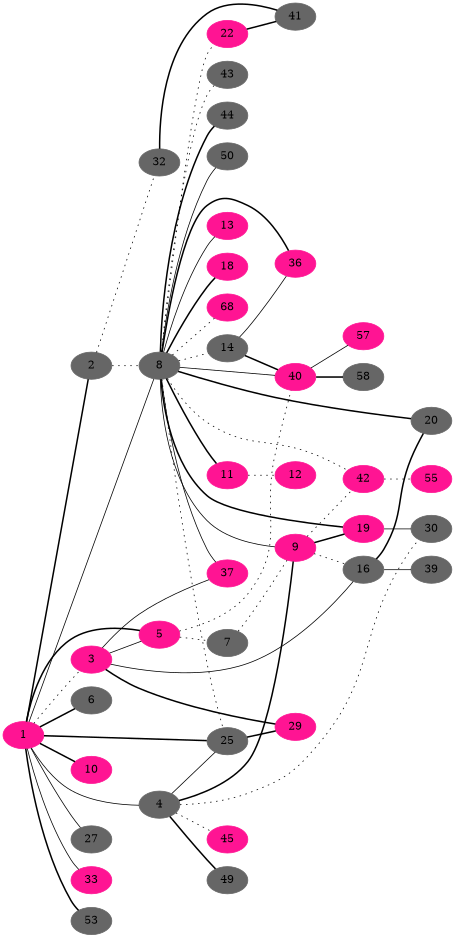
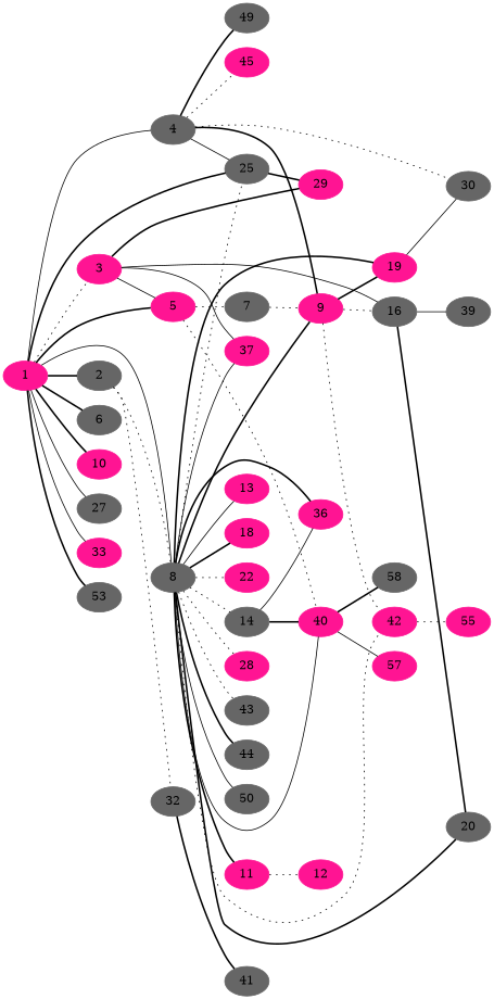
  graph {
    rankdir=LR
    node [color=deeppink style=filled]
    edge [style=bold]
    1 [super="+24"]
    2 [color=gray40 super="+56"]
    3 [super="+23"]
    4 [color=gray40 super="+46"]
    5 [super="+17"]
    6 [color=gray40]
    8 [color=gray40 super="+34"]
    10
    25 [color=gray40]
    27 [color=gray40]
    33
    53 [color=gray40]
    32 [color=gray40]
    16 [color=gray40 super="+31"]
    29 [super="+35"]
    37
    9 [super="+21"]
    30 [color=gray40 super="+38"]
    45
    49 [color=gray40]
    7 [color=gray40]
    40 [super="+54"]
    11
    13
    14 [color=gray40]
    18
    19
    20 [color=gray40 super="+48"]
    22
-   28 [label=68]
+   28
    36
    42 [super="+52"]
    43 [color=gray40 super="+51"]
    44 [color=gray40]
    50 [color=gray40]
    41 [color=gray40 super="+47"]
    39 [color=gray40]
    57
    58 [color=gray40]
    12
    55
    1 -- 2
    1 -- 3 [style=dotted]
    1 -- 4 [style=solid]
    1 -- 5
    1 -- 6
    1 -- 8 [style=solid]
    1 -- 10
    1 -- 25
    1 -- 27 [style=solid]
    1 -- 33 [style=solid]
    1 -- 53
    2 -- 8 [style=dotted]
    2 -- 32 [style=dotted]
    3 -- 5 [style=solid]
    3 -- 16 [style=solid]
    3 -- 29
    3 -- 37 [style=solid]
    4 -- 25 [style=solid]
    4 -- 9
    4 -- 30 [style=dotted]
    4 -- 45 [style=dotted]
    4 -- 49
    5 -- 7 [style=dotted]
    5 -- 40 [style=dotted]
    8 -- 25 [style=dotted]
    8 -- 37 [style=solid]
-   8 -- 9 [style=solid]
+   8 -- 9
    8 -- 40 [style=solid]
    8 -- 11
    8 -- 13 [style=solid]
    8 -- 14 [style=dotted]
    8 -- 18
    8 -- 19
    8 -- 20
    8 -- 22 [style=dotted]
    8 -- 28 [style=dotted]
    8 -- 36
    8 -- 42 [style=dotted]
    8 -- 43 [style=dotted]
    8 -- 44
    8 -- 50 [style=solid]
    25 -- 29
    32 -- 41
    16 -- 20
    16 -- 39 [style=solid]
    9 -- 16 [style=dotted]
    9 -- 19
    9 -- 42 [style=dotted]
    7 -- 9 [style=dotted]
    40 -- 57 [style=solid]
    40 -- 58
    11 -- 12 [style=dotted]
    14 -- 40
    14 -- 36 [style=solid]
    19 -- 30 [style=solid]
-   22 -- 41
    42 -- 55 [style=dotted]
  }
